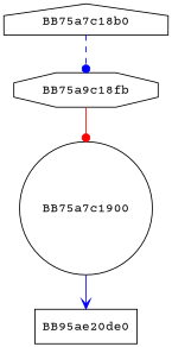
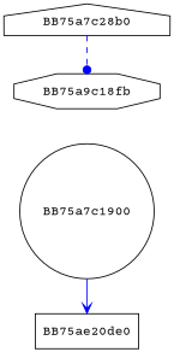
  digraph {
    fontname="Courier Prime"
    splines=ortho
    node [fontname="Courier Prime"]
    edge [arrowhead=dot color=blue fontname="Courier Prime" style=solid]
-   BB75a7c18b0 [shape=house]
+   BB75a7c18b0 [shape=house label=BB75a7c28b0]
    n2 [label=BB75a9c18fb shape=octagon]
    BB75a7c1900 [shape=circle]
-   BB75ae20de0 [shape=box label=BB95ae20de0]
+   BB75ae20de0 [shape=box]
    BB75a7c18b0 -> n2 [style=dashed]
-   n2 -> BB75a7c1900 [color=red]
    BB75a7c1900 -> BB75ae20de0 [arrowhead=vee]
  }
